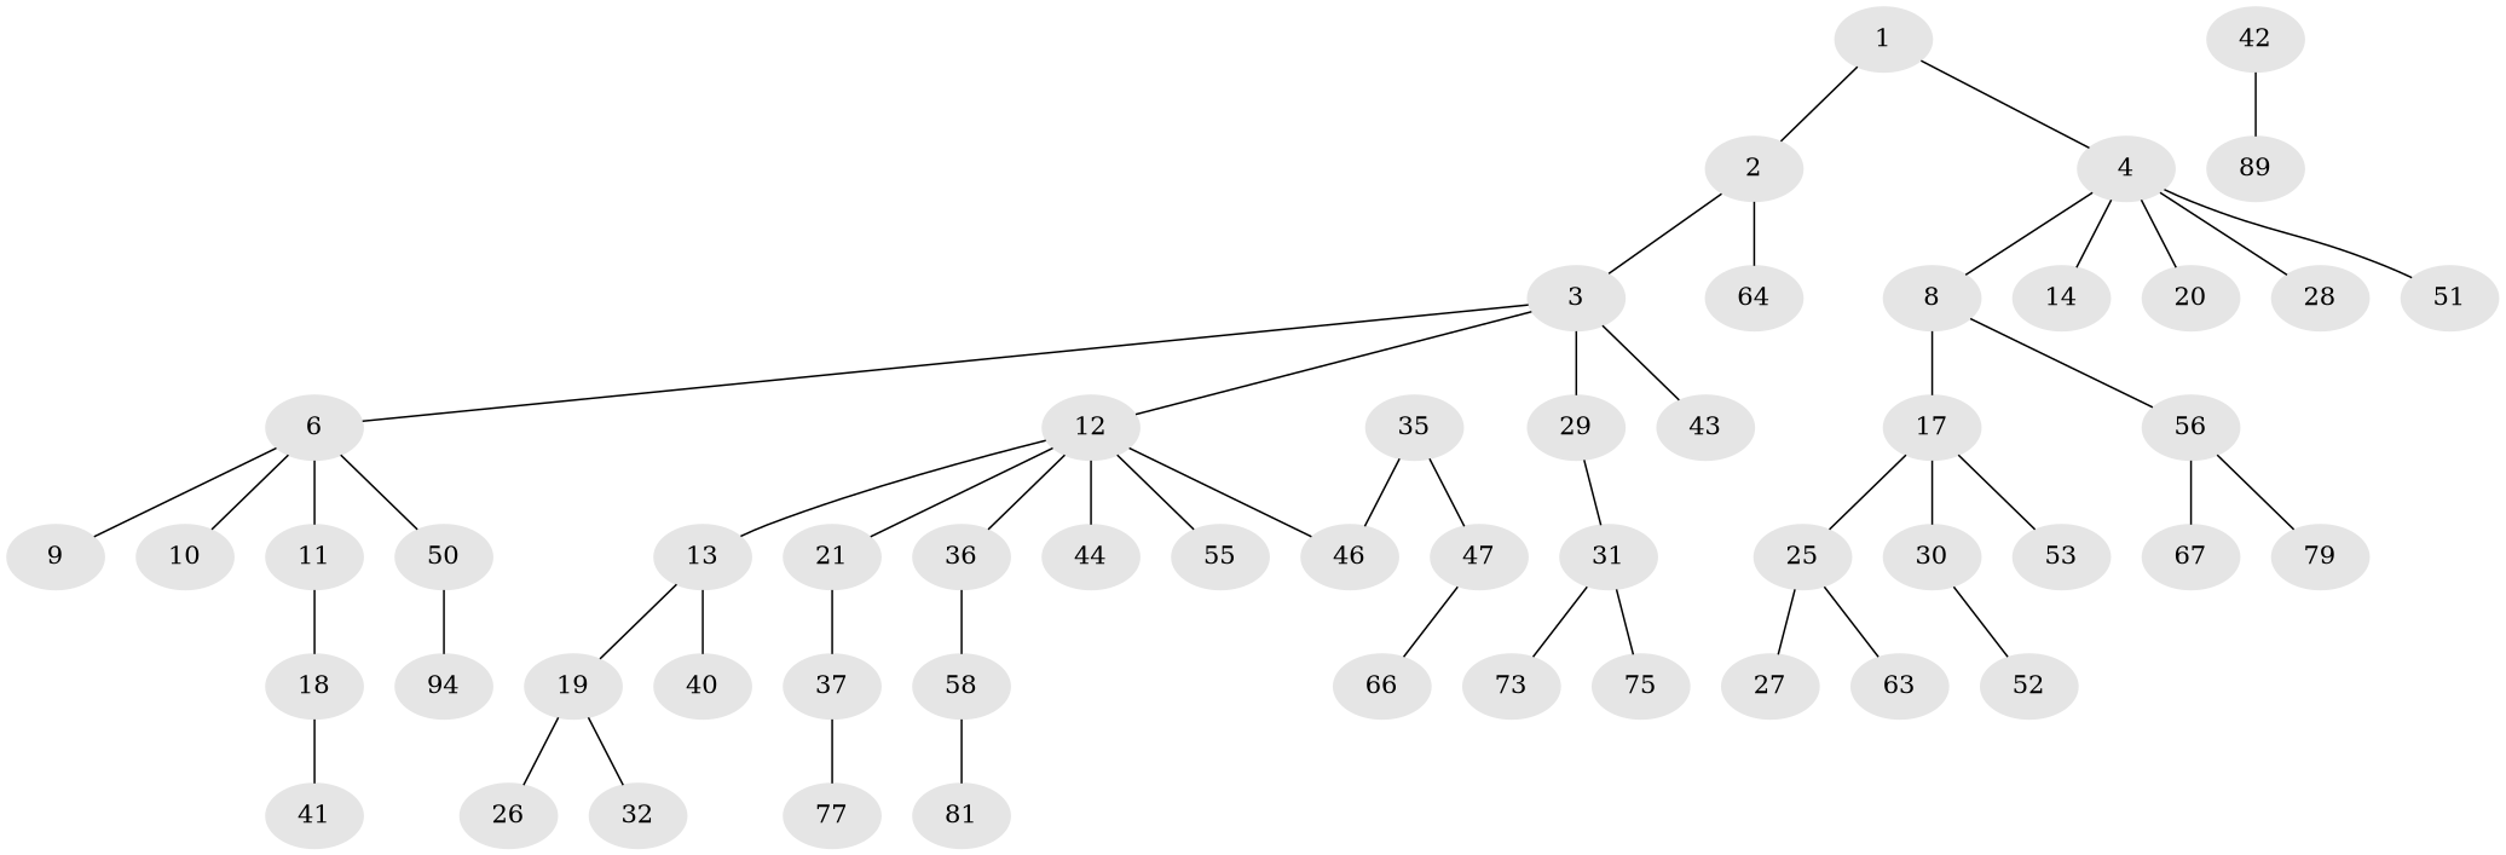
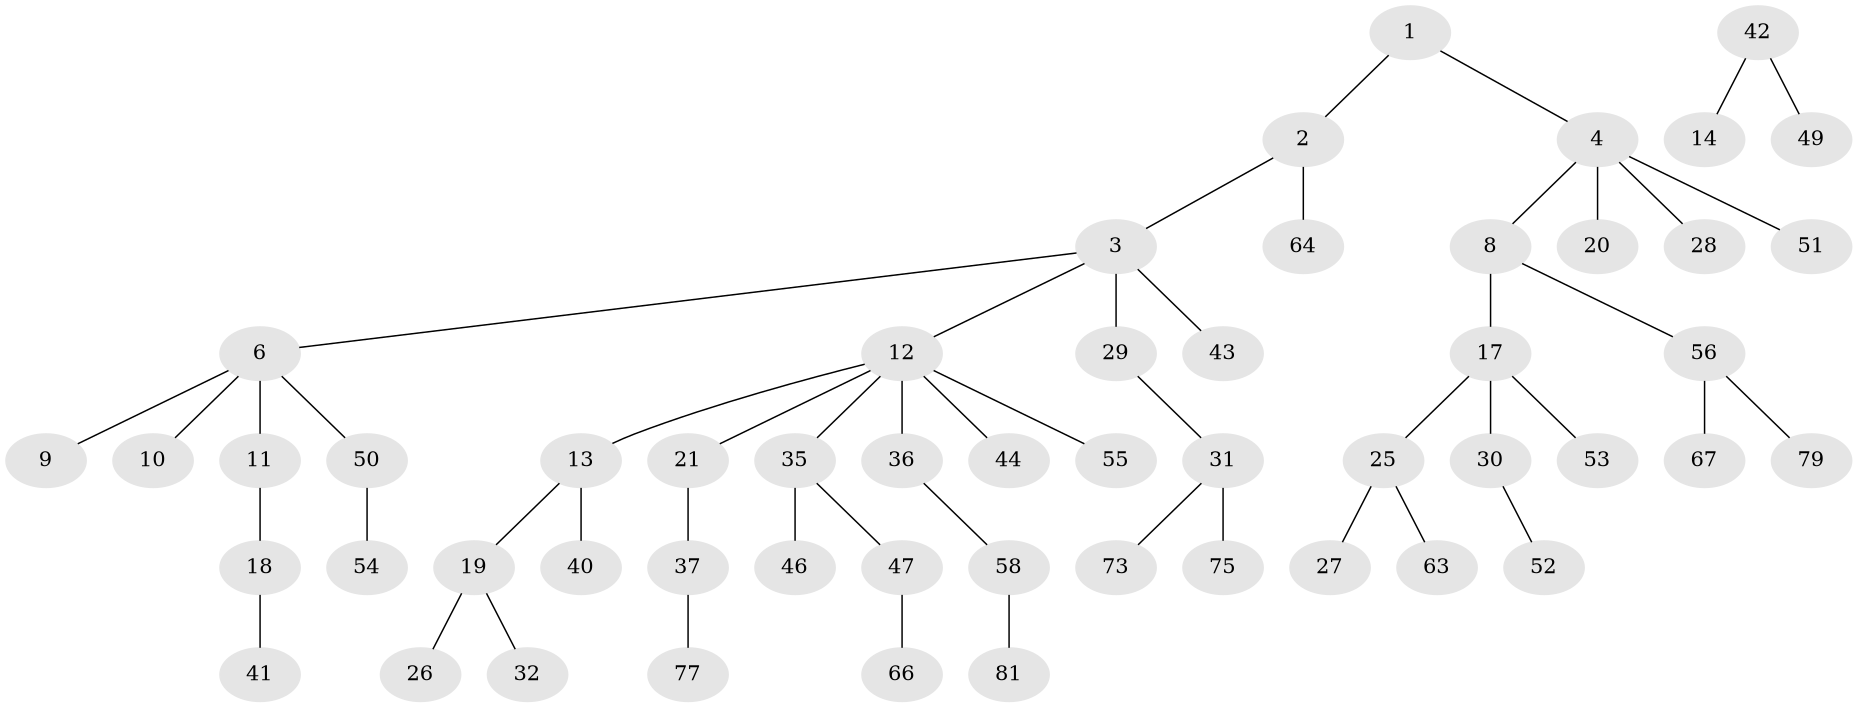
  graph {
    node [color=gray90 style=filled]
    1 [super="+76"]
    2
    4
    3 [super="+70+5"]
    64
    8
    14
    20
    28
    51
    6
    12 [super="+15"]
    29
    43
    9 [super="+23+22"]
    10
    11
    50
    13
    21
    35
    36 [super="+38"]
    44 [super="+74+61"]
    55
    31
    17 [super="+33+45"]
    56
    18 [super="+68"]
-   54 [super="+62" label=94]
+   54 [super="+62"]
    25 [super="+57"]
    30
    53
    67
    79
    41
    19 [super="+24"]
    40
    37
    46 [super="+60"]
    47 [super="+59"]
    58
    26 [super="+39"]
    32
    27 [super="+34"]
    63
    52
    77
    42
-   49 [label=89]
+   49
    73
    75
    66
    n53 [label=81]
    1 -- 2
    1 -- 4
    2 -- 3
    2 -- 64
    4 -- 8
-   4 -- 14
+   42 -- 14
    4 -- 20
    4 -- 28
    4 -- 51
    3 -- 6
    3 -- 12
    3 -- 29
    3 -- 43
    8 -- 17
    8 -- 56
    6 -- 9
    6 -- 10
    6 -- 11
    6 -- 50
    12 -- 13
    12 -- 21
-   12 -- 46
+   12 -- 35
    12 -- 36
    12 -- 44
    12 -- 55
    29 -- 31
    11 -- 18
    50 -- 54
    13 -- 19
    13 -- 40
    21 -- 37
    35 -- 46
    35 -- 47
    36 -- 58
    31 -- 73
    31 -- 75
    17 -- 25
    17 -- 30
    17 -- 53
    56 -- 67
    56 -- 79
    18 -- 41
    25 -- 27
    25 -- 63
    30 -- 52
    19 -- 26
    19 -- 32
    37 -- 77
    47 -- 66
    58 -- n53
    42 -- 49
  }
